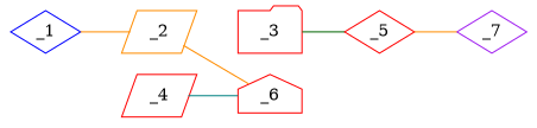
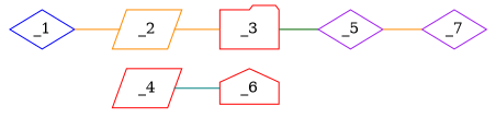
  graph {
    rankdir=LR
    node [charge=0 chem=1 color=red shape=diamond symbol="C  " x=3.7321 y=0]
    edge [color=darkorange valence=1]
    _1 [color=blue y=1.5]
    _2 [color=darkorange shape=parallelogram y=0.5]
    _3 [chem=2 shape=folder symbol="O  " x=2.866]
-   _5 [chem=5 symbol="S  " x=2.866 y=-1]
+   _5 [chem=5 color=purple symbol="S  " x=2.866 y=-1]
    _4 [shape=parallelogram x=4.5981]
    _6 [shape=house x=4.5981 y=-1]
    _7 [chem=2 color=purple symbol="O  " x=2 y=-1.5]
    _1 -- _2
-   _2 -- _6
+   _2 -- _3
    _3 -- _5 [color=darkgreen]
    _5 -- _7 [valence=2]
    _4 -- _6 [color=teal]
  }
